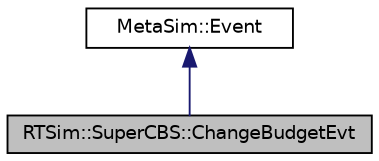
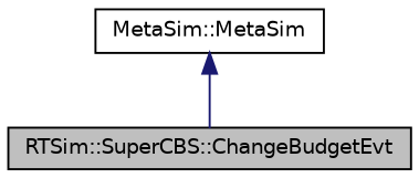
  digraph {
    node [color=black fontname=Helvetica fontsize=10 shape=record style=filled]
    n1 [fillcolor=grey75 fontcolor=black height=0.2 label="RTSim::SuperCBS::ChangeBudgetEvt" width=0.4]
-   n2 [fillcolor=white height=0.2 label="MetaSim::Event" width=0.4]
+   n2 [fillcolor=white height=0.2 label="MetaSim::MetaSim" width=0.4]
    n2 -> n1 [color=midnightblue dir=back fontname=Helvetica fontsize=10 labelfontname=Helvetica labelfontsize=10 style=solid]
  }
